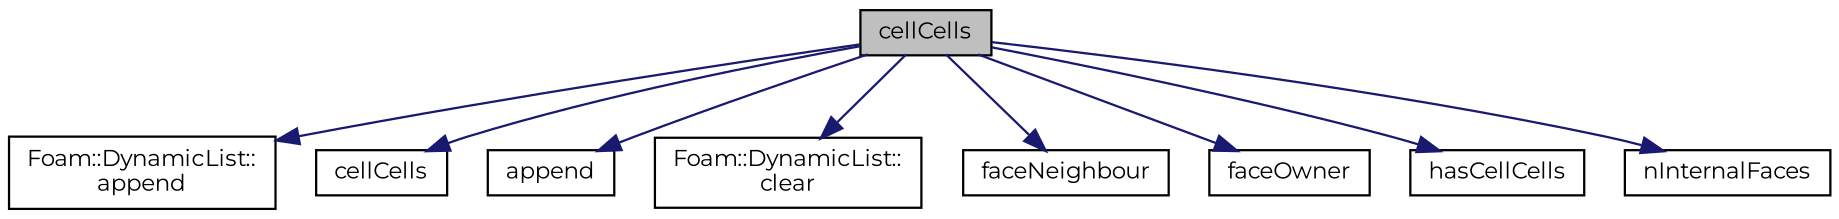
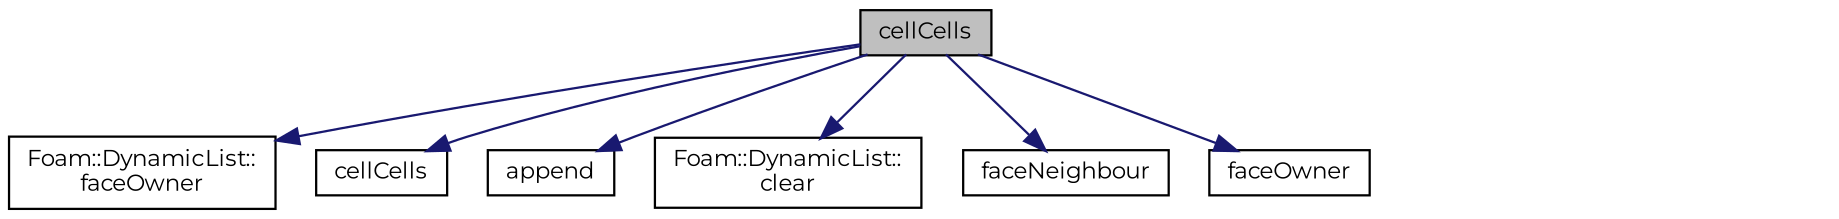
  digraph {
    fontname=Montserrat
    rankdir=TB
    node [color=black fontname=Montserrat fontsize=10 shape=record]
    edge [color=midnightblue fontname=Montserrat fontsize=10 labelfontname=FreeSans labelfontsize=10 style=solid]
    n1 [fillcolor=grey75 fontcolor=black height=0.2 label=cellCells style=filled width=0.4]
-   n2 [height=0.2 label="Foam::DynamicList::\lappend" width=0.4]
+   n2 [height=0.2 label="Foam::DynamicList::\lfaceOwner" width=0.4]
    n3 [height=0.2 label=cellCells width=0.4]
    n4 [height=0.2 label=append width=0.4]
    n5 [height=0.2 label="Foam::DynamicList::\lclear" width=0.4]
    n6 [height=0.2 label=faceNeighbour width=0.4]
    n7 [height=0.2 label=faceOwner width=0.4]
-   n8 [height=0.2 label=hasCellCells width=0.4]
-   n9 [height=0.2 label=nInternalFaces width=0.4]
    n1 -> n2
    n1 -> n3
    n1 -> n4
    n1 -> n5
    n1 -> n6
    n1 -> n7
-   n1 -> n8
-   n1 -> n9
  }
